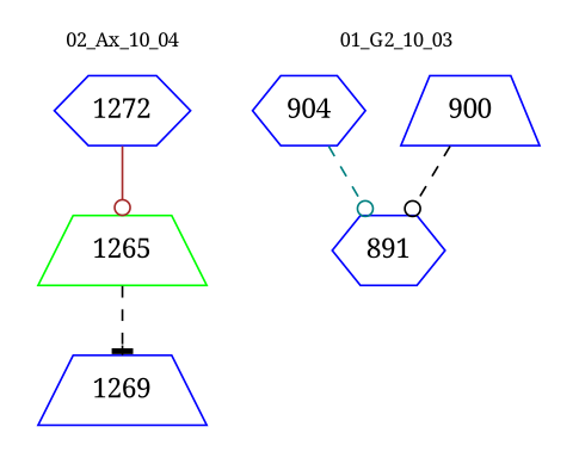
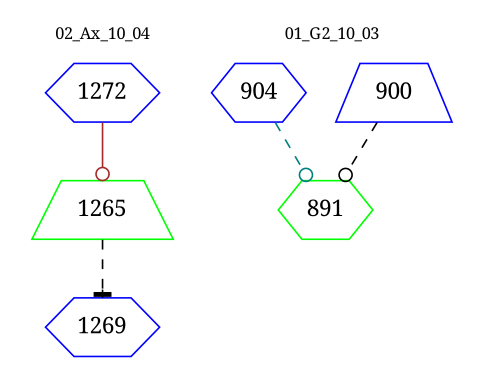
  digraph {
    fontname="Noto Serif"
    node [color=blue fontname="Noto Serif" shape=hexagon]
    edge [arrowhead=odot color=black fontname="Noto Serif" style=dashed]
    n1 [label=1272]
    n2 [color=green label=1265 shape=trapezium]
-   n3 [label=1269 shape=trapezium]
+   n3 [label=1269]
    n4 [label=900 shape=trapezium]
-   n5 [label=891]
+   n5 [color=green label=891]
    n6 [label=904]
    subgraph cluster_1 {
      color=white
      fontsize=10
      label="02_Ax_10_04"
      n1
      n2
      n3
    }
    subgraph cluster_2 {
      color=white
      fontsize=10
      label="01_G2_10_03"
      n4
      n5
      n6
    }
    n1 -> n2 [color=brown style=solid]
    n2 -> n3 [arrowhead=tee]
    n4 -> n5
    n6 -> n5 [color=teal]
  }
